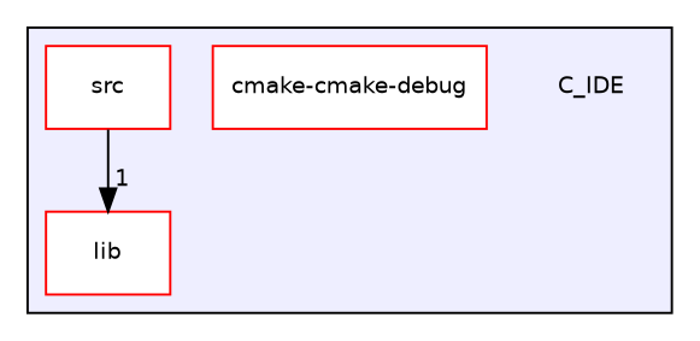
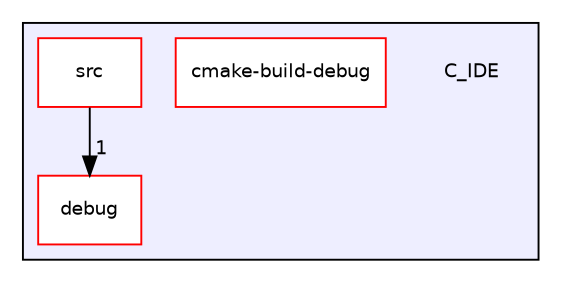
  digraph {
    compound=true
    node [fontname=Helvetica fontsize=10 shape=box color=red fillcolor=white style=filled]
    n1 [label=C_IDE shape=plaintext color="" fillcolor="" style=""]
-   n2 [label="cmake-cmake-debug"]
-   n3 [label=lib]
+   n2 [label="cmake-build-debug"]
+   n3 [label=debug]
    n4 [label=src]
    subgraph cluster_1 {
      bgcolor="#eeeeff"
      pencolor=black
      n1
      n2
      n3
      n4
    }
    n4 -> n3 [headlabel=1 labeldistance=1.5 labelfontname=Helvetica labelfontsize=10]
  }
